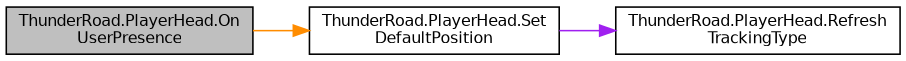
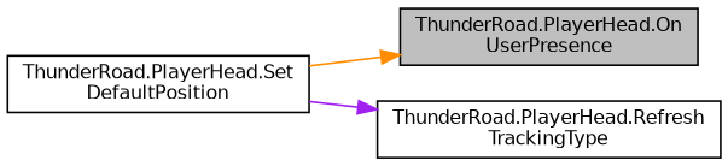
  digraph {
    rankdir=LR
    node [color=black fillcolor=white fontname=Helvetica fontsize=10 shape=record style=filled]
    edge [fontname=Helvetica fontsize=10 labelfontname=Helvetica labelfontsize=10 style=solid]
    n1 [fillcolor=grey75 fontcolor=black height=0.2 label="ThunderRoad.PlayerHead.On\lUserPresence" width=0.4]
    n2 [height=0.2 label="ThunderRoad.PlayerHead.Set\lDefaultPosition" width=0.4]
    n3 [height=0.2 label="ThunderRoad.PlayerHead.Refresh\lTrackingType" width=0.4]
-   n1 -> n2 [color=darkorange]
+   n2 -> n1 [color=darkorange]
    n2 -> n3 [color=purple]
  }
